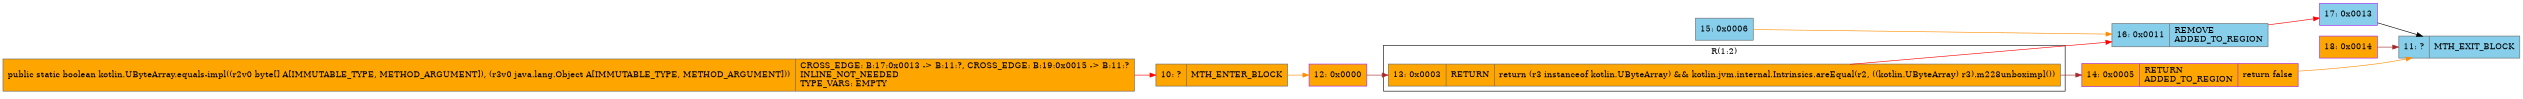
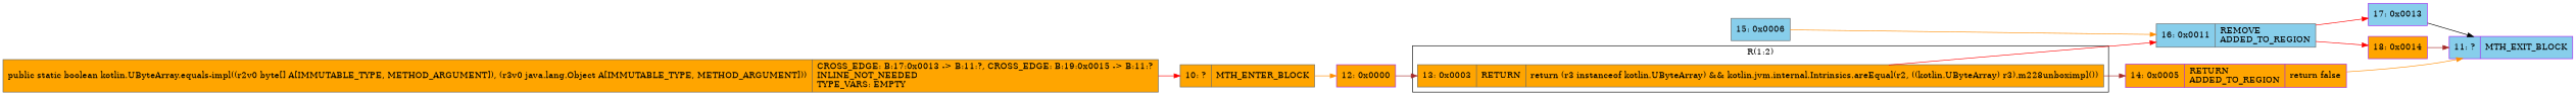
  digraph {
    rankdir=LR
    node [color=gray40 fillcolor=orange shape=record style=filled]
    edge [color=red]
    n1 [label="{13\:\ 0x0003|RETURN\l|return (r3 instanceof kotlin.UByteArray) && kotlin.jvm.internal.Intrinsics.areEqual(r2, ((kotlin.UByteArray) r3).m228unboximpl())\l}"]
    n2 [color=purple label="{14\:\ 0x0005|RETURN\lADDED_TO_REGION\l|return false\l}"]
    n3 [fillcolor=skyblue label="{16\:\ 0x0011|REMOVE\lADDED_TO_REGION\l}"]
-   n4 [fillcolor=skyblue label="{11\:\ ?|MTH_EXIT_BLOCK\l}"]
+   n4 [color=purple fillcolor=skyblue label="{11\:\ ?|MTH_EXIT_BLOCK\l}"]
    n5 [fillcolor=skyblue label="{15\:\ 0x0006}"]
    n6 [label="{10\:\ ?|MTH_ENTER_BLOCK\l}"]
    n7 [color=purple label="{12\:\ 0x0000}"]
    n8 [color=purple fillcolor=skyblue label="{17\:\ 0x0013}"]
    n9 [color=purple label="{18\:\ 0x0014}"]
    n10 [label="{public static boolean kotlin.UByteArray.equals\-impl((r2v0 byte[] A[IMMUTABLE_TYPE, METHOD_ARGUMENT]), (r3v0 java.lang.Object A[IMMUTABLE_TYPE, METHOD_ARGUMENT]))  | CROSS_EDGE: B:17:0x0013 \-\> B:11:?, CROSS_EDGE: B:19:0x0015 \-\> B:11:?\lINLINE_NOT_NEEDED\lTYPE_VARS: EMPTY\l}"]
    subgraph cluster_1 {
      label="R(1:2)"
      n1
    }
    n1 -> n2 [color=brown]
    n1 -> n3
    n2 -> n4 [color=darkorange]
    n3 -> n8
+   n3 -> n9
    n5 -> n3 [color=darkorange]
    n6 -> n7 [color=darkorange]
    n7 -> n1 [color=brown]
    n8 -> n4 [color=black]
    n9 -> n4 [color=brown]
    n10 -> n6
  }
